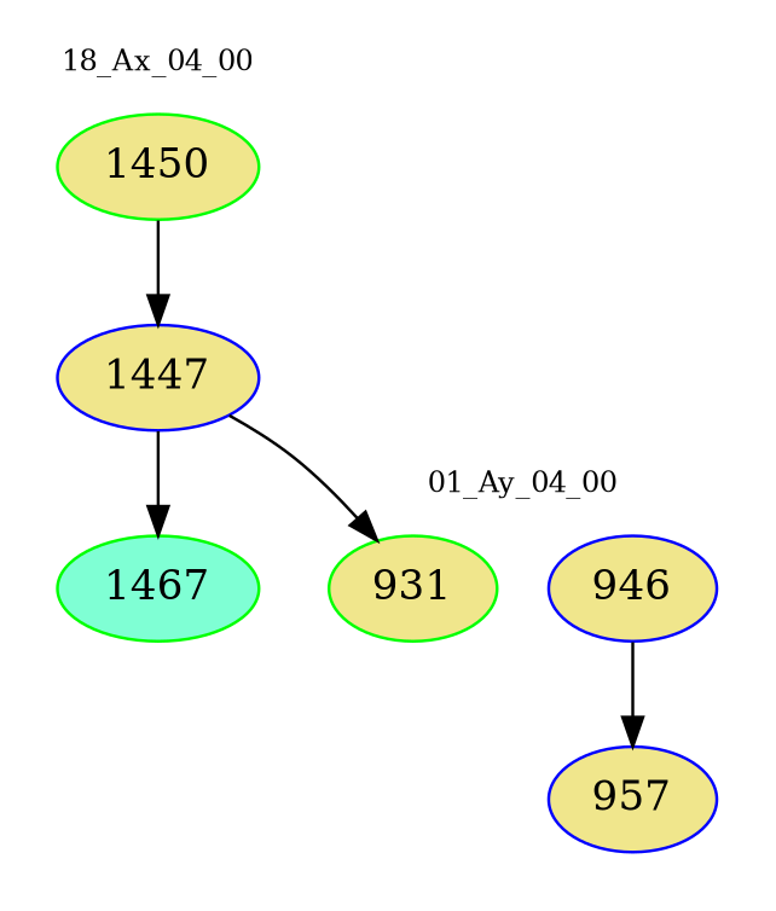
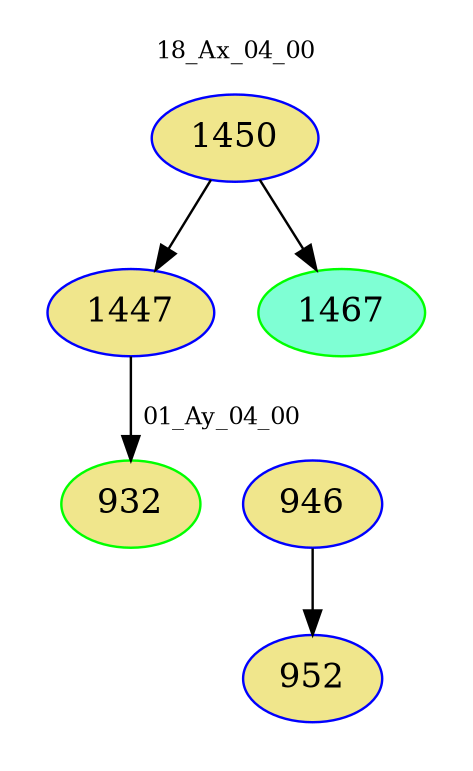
  digraph {
    fontname="DejaVu Serif"
    node [color=blue fillcolor=khaki fontname="DejaVu Serif" style=filled]
    edge [color=black fontname="DejaVu Serif"]
    n1 [label=946]
-   n2 [color=green label=931]
-   n3 [label=957]
-   n4 [color=green label=1450]
+   n2 [color=green label=932]
+   n3 [label=952]
+   n4 [label=1450]
    n5 [label=1447]
    n6 [color=green fillcolor=aquamarine label=1467]
    subgraph cluster_1 {
      color=white
      fontsize=10
      label="01_Ay_04_00"
      n1
      n2
      n3
    }
    subgraph cluster_2 {
      color=white
      fontsize=10
      label="18_Ax_04_00"
      n4
      n5
      n6
    }
    n1 -> n3
    n4 -> n5
-   n5 -> n6
+   n4 -> n6
    n5 -> n2
  }
